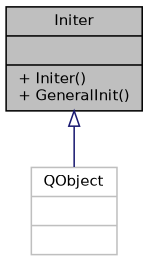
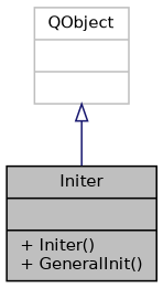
  digraph {
    node [fontname=Helvetica fontsize=10 shape=record style=filled]
    n1 [color=black fillcolor=grey75 fontcolor=black height=0.2 label="{Initer\n||+ Initer()\l+ GeneralInit()\l}" width=0.4]
    n2 [color=grey75 fillcolor=white height=0.2 label="{QObject\n||}" width=0.4]
-   n1 -> n2 [arrowtail=onormal color=midnightblue dir=back fontname=Helvetica fontsize=10 labelfontname=Helvetica labelfontsize=10 style=solid]
+   n2 -> n1 [arrowtail=onormal color=midnightblue dir=back fontname=Helvetica fontsize=10 labelfontname=Helvetica labelfontsize=10 style=solid]
  }
